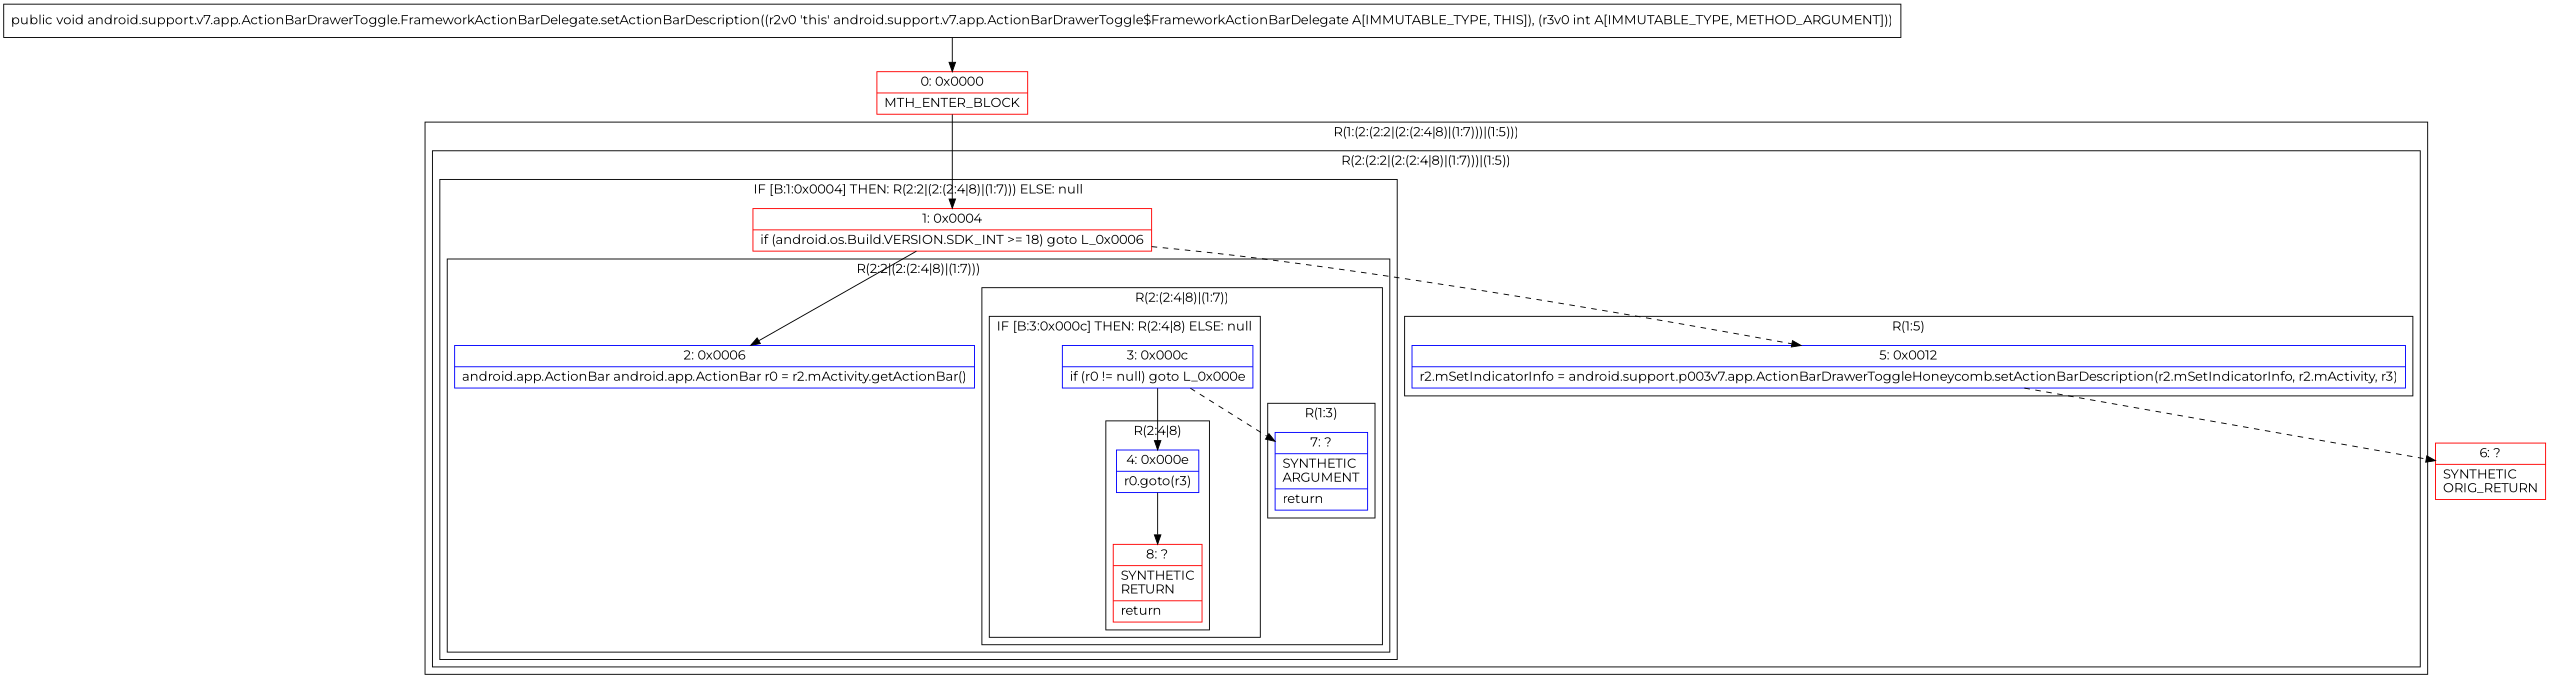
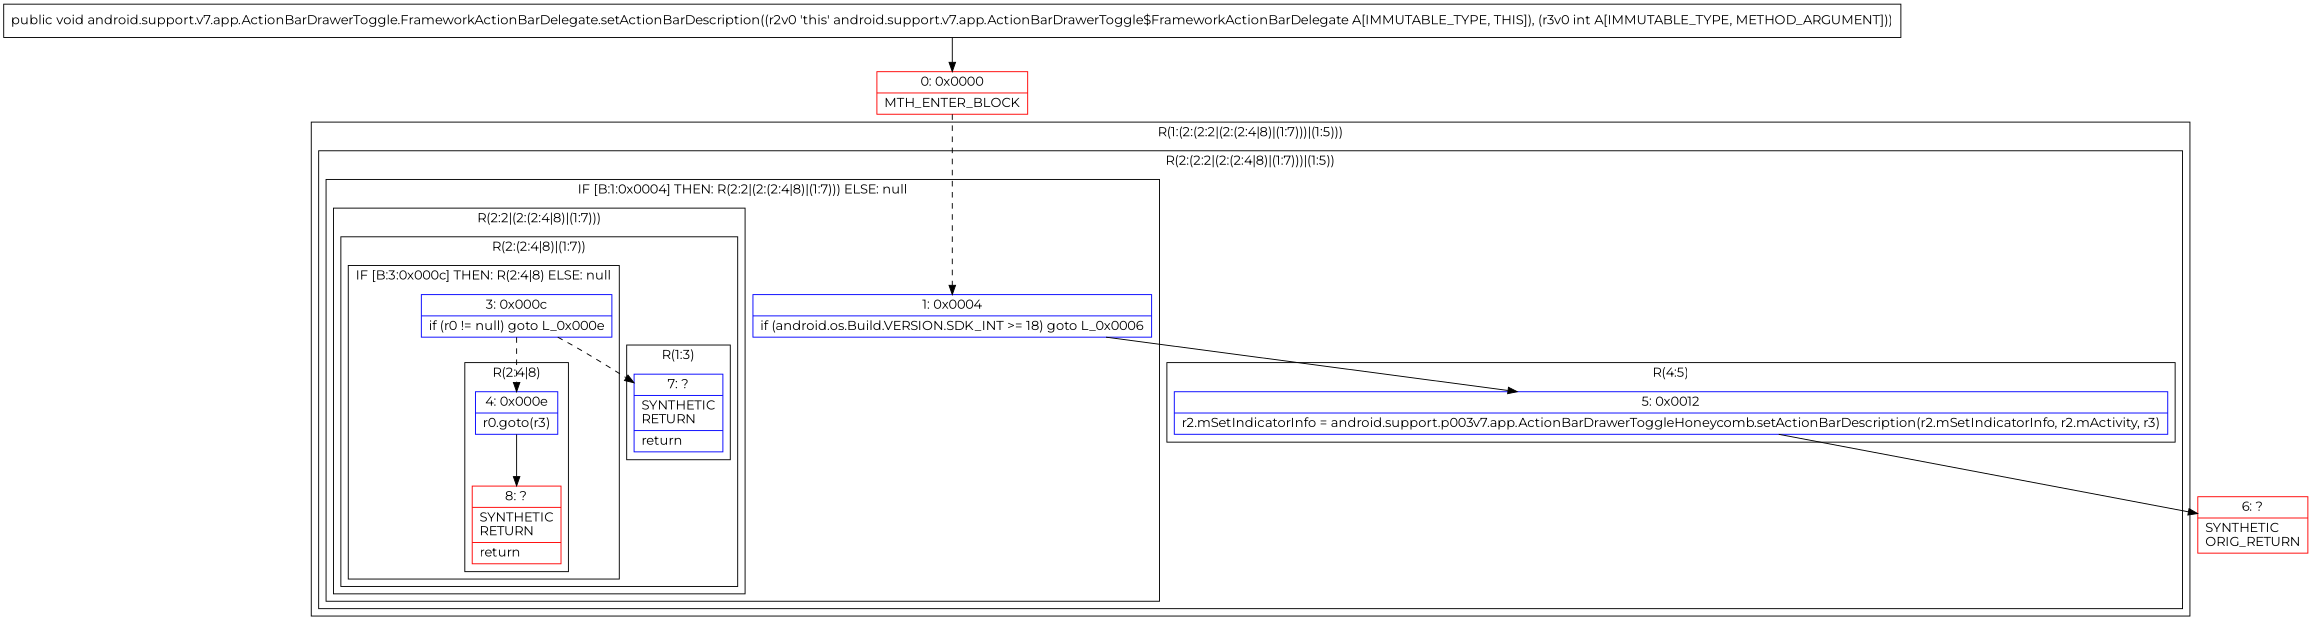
  digraph {
    fontname=Montserrat
    node [color=blue fontname=Montserrat shape=record]
    edge [fontname=Montserrat]
    n1 [label="{4\:\ 0x000e|r0.goto(r3)\l}"]
    n2 [color=red label="{8\:\ ?|SYNTHETIC\lRETURN\l|return\l}"]
    n3 [label="{3\:\ 0x000c|if (r0 != null) goto L_0x000e\l}"]
-   n4 [label="{7\:\ ?|SYNTHETIC\lARGUMENT\l|return\l}"]
-   n5 [label="{2\:\ 0x0006|android.app.ActionBar android.app.ActionBar r0 = r2.mActivity.getActionBar()\l}"]
-   n6 [color=red label="{1\:\ 0x0004|if (android.os.Build.VERSION.SDK_INT \>= 18) goto L_0x0006\l}"]
+   n4 [label="{7\:\ ?|SYNTHETIC\lRETURN\l|return\l}"]
+   n6 [label="{1\:\ 0x0004|if (android.os.Build.VERSION.SDK_INT \>= 18) goto L_0x0006\l}"]
    n7 [label="{5\:\ 0x0012|r2.mSetIndicatorInfo = android.support.p003v7.app.ActionBarDrawerToggleHoneycomb.setActionBarDescription(r2.mSetIndicatorInfo, r2.mActivity, r3)\l}"]
    n8 [color=red label="{6\:\ ?|SYNTHETIC\lORIG_RETURN\l}"]
    n9 [color=red label="{0\:\ 0x0000|MTH_ENTER_BLOCK\l}"]
    n10 [label="{public void android.support.v7.app.ActionBarDrawerToggle.FrameworkActionBarDelegate.setActionBarDescription((r2v0 'this' android.support.v7.app.ActionBarDrawerToggle$FrameworkActionBarDelegate A[IMMUTABLE_TYPE, THIS]), (r3v0 int A[IMMUTABLE_TYPE, METHOD_ARGUMENT])) }" color=""]
    subgraph cluster_1 {
      label="R(1:(2:(2:2|(2:(2:4|8)|(1:7)))|(1:5)))"
      subgraph cluster_2 {
        label="R(2:(2:2|(2:(2:4|8)|(1:7)))|(1:5))"
        subgraph cluster_3 {
          label="IF [B:1:0x0004] THEN: R(2:2|(2:(2:4|8)|(1:7))) ELSE: null"
          n6
          subgraph cluster_4 {
            label="R(2:2|(2:(2:4|8)|(1:7)))"
-           n5
            subgraph cluster_5 {
              label="R(2:(2:4|8)|(1:7))"
              subgraph cluster_6 {
                label="IF [B:3:0x000c] THEN: R(2:4|8) ELSE: null"
                n3
                subgraph cluster_7 {
                  label="R(2:4|8)"
                  n1
                  n2
                }
              }
              subgraph cluster_8 {
                label="R(1:3)"
                n4
              }
            }
          }
        }
        subgraph cluster_9 {
-         label="R(1:5)"
+         label="R(4:5)"
          n7
        }
      }
    }
    n1 -> n2
-   n3 -> n1
+   n3 -> n1 [style=dashed]
    n3 -> n4 [style=dashed]
-   n6 -> n5
-   n6 -> n7 [style=dashed]
-   n7 -> n8 [style=dashed]
-   n9 -> n6
+   n6 -> n7 [style=solid]
+   n7 -> n8
+   n9 -> n6 [style=dashed]
    n10 -> n9
  }
